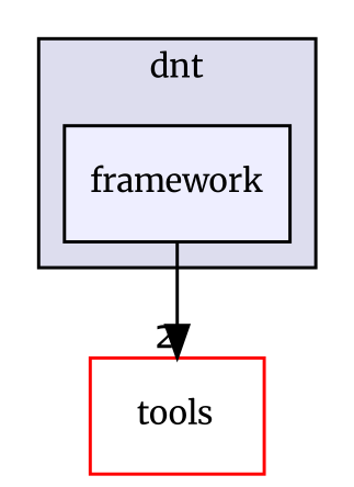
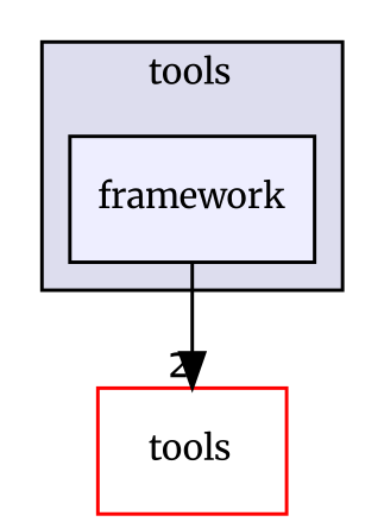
  digraph {
    compound=true
    fontname=Merriweather
    node [fontname=Merriweather fontsize=10 shape=box style=filled]
    n1 [fillcolor="#eeeeff" label=framework pencolor=black]
    n2 [color=red fillcolor=white label=tools]
    subgraph cluster_1 {
      bgcolor="#ddddee"
      fontsize=10
-     label=dnt
+     label=tools
      pencolor=black
      n1
    }
    n1 -> n2 [headlabel=2 labeldistance=1.5 labelfontname=Helvetica labelfontsize=10 fontname=Merriweather]
  }
